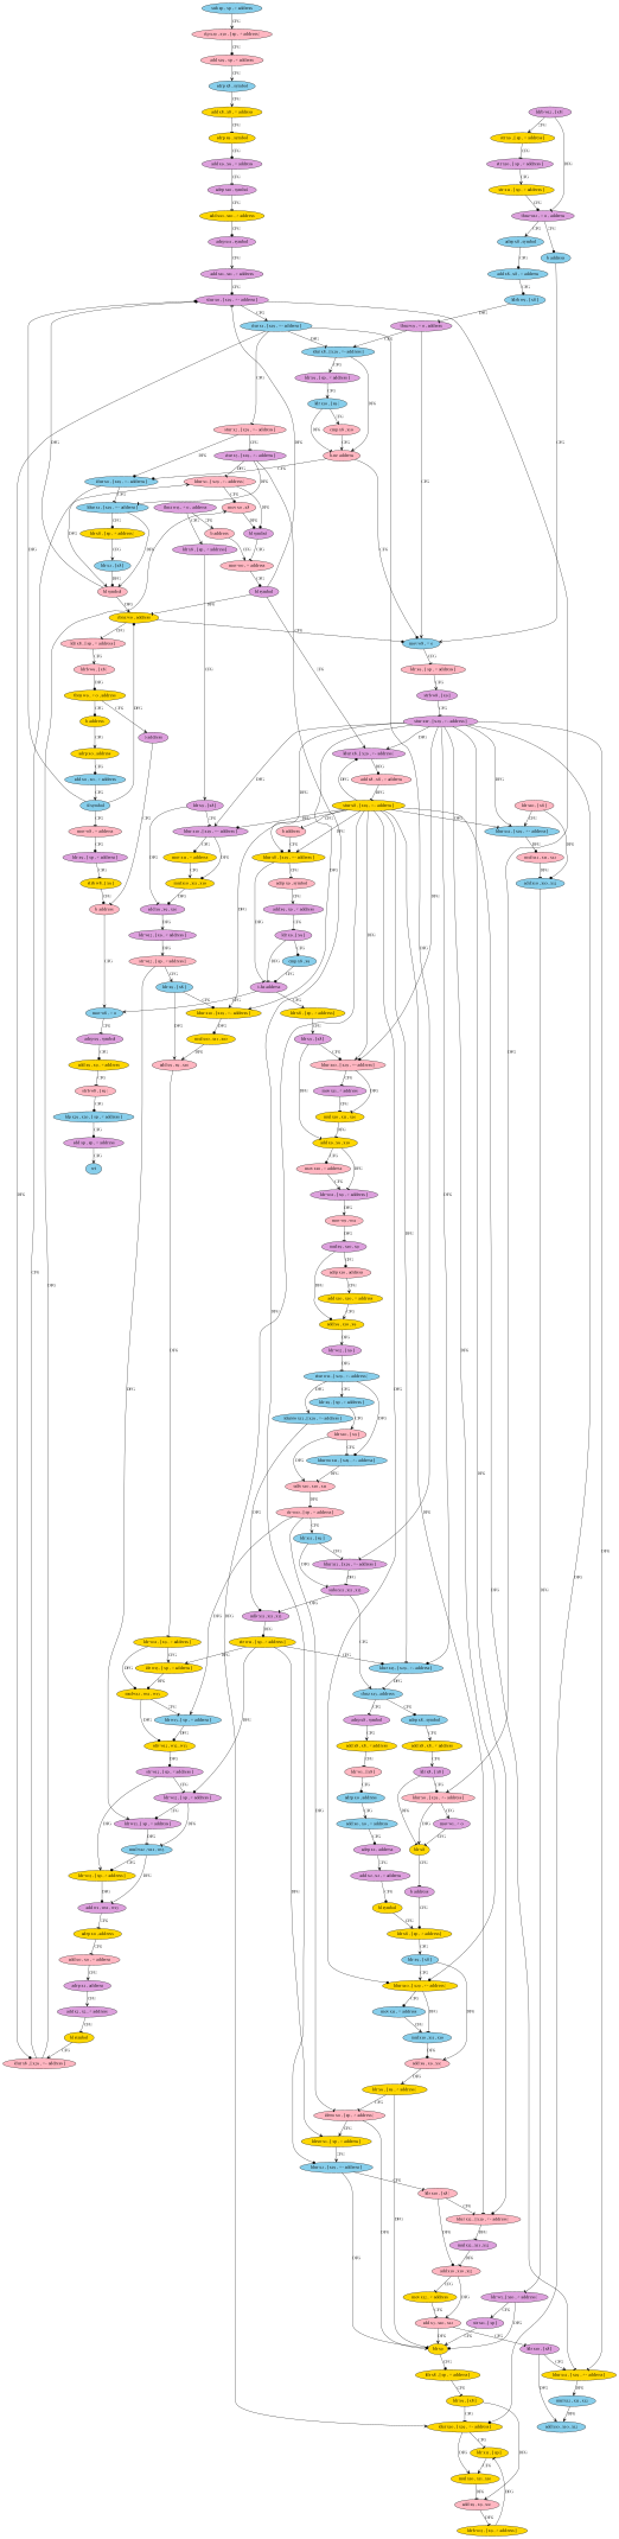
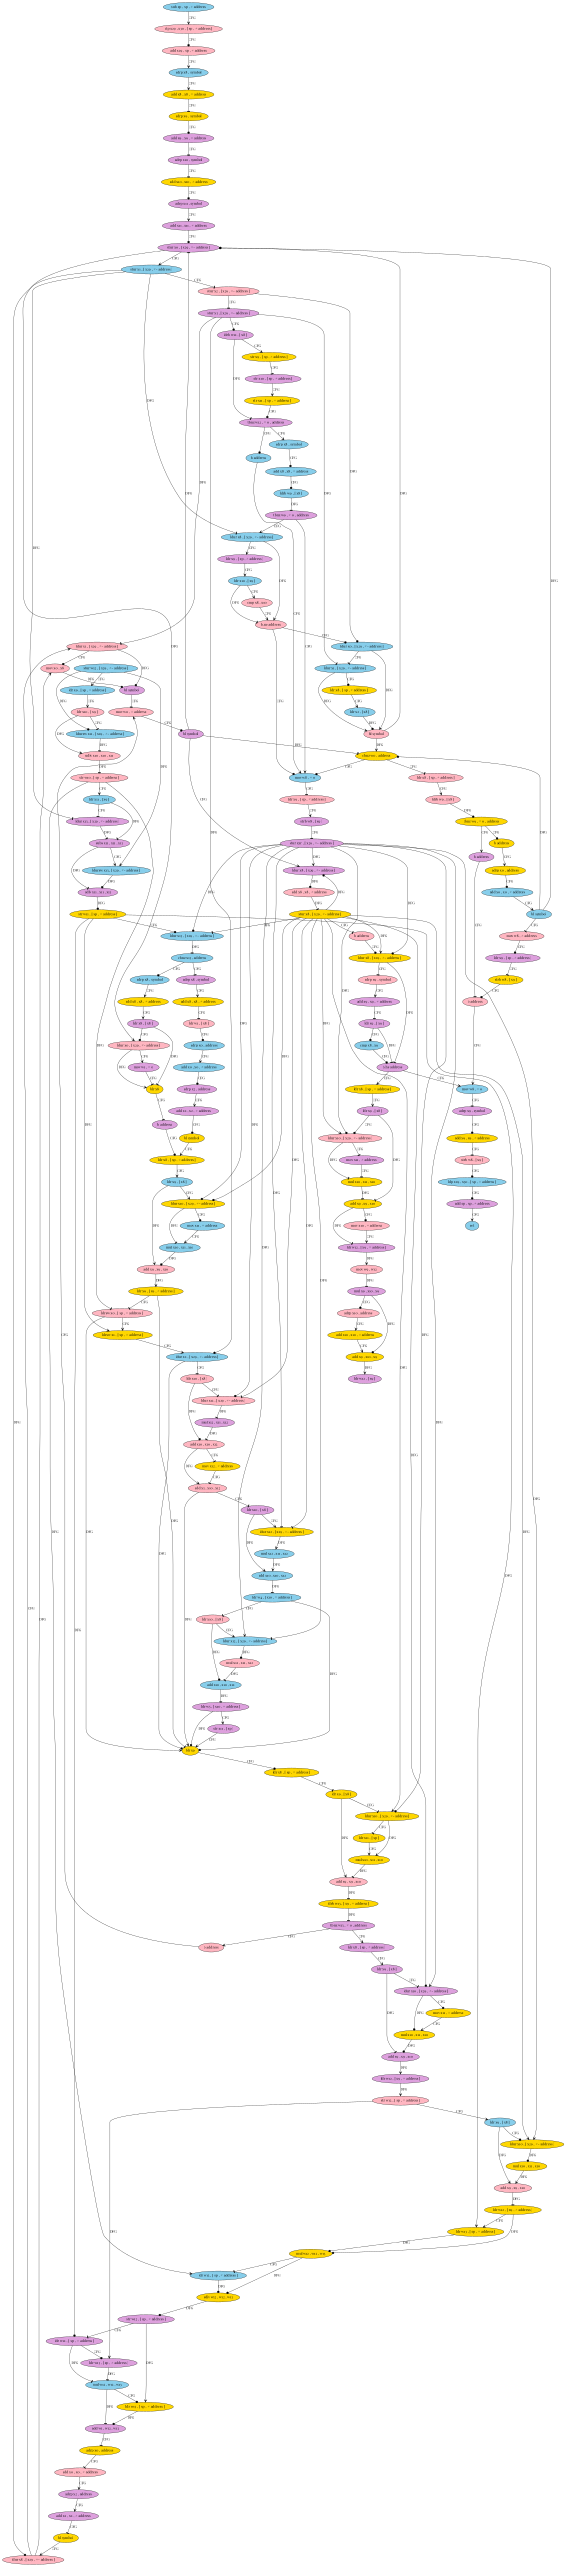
  digraph {
    fontname="Playfair Display"
    node [fillcolor=plum fontname="Playfair Display" style=filled]
    edge [arrowhead=vee fontname="Playfair Display"]
    n1 [fillcolor=skyblue label="sub sp , sp , # address"]
    n2 [fillcolor=lightpink label="stp x29 , x30 , [ sp , # address ]"]
    n3 [fillcolor=lightpink label="add x29 , sp , # address"]
    n4 [fillcolor=skyblue label="adrp x8 , symbol"]
    n5 [fillcolor=gold label="add x8 , x8 , # address"]
    n6 [fillcolor=gold label="adrp x9 , symbol"]
    n7 [label="add x9 , x9 , # address"]
    n8 [label="adrp x10 , symbol"]
    n9 [fillcolor=gold label="add x10 , x10 , # address"]
    n10 [label="adrp x11 , symbol"]
    n11 [label="add x11 , x11 , # address"]
    n12 [label="stur x0 , [ x29 , #- address ]"]
    n13 [fillcolor=skyblue label="stur x1 , [ x29 , #- address ]"]
    n14 [fillcolor=lightpink label="ldur x0 , [ x29 , #- address ]"]
    n15 [fillcolor=lightpink label="stur x2 , [ x29 , #- address ]"]
    n16 [fillcolor=skyblue label="ldur x8 , [ x29 , #- address ]"]
    n17 [label="ldur x13 , [ x29 , #- address ]"]
    n18 [fillcolor=lightpink label="ldur x8 , [ x29 , #- address ]"]
    n19 [fillcolor=gold label="blr x8"]
    n20 [label="mov w1 , # 0"]
    n21 [label="stur x3 , [ x29 , #- address ]"]
    n22 [fillcolor=skyblue label="ldur x0 , [ x29 , #- address ]"]
    n23 [label="ldr x9 , [ sp , # address ]"]
    n24 [fillcolor=lightpink label="b.ne address"]
    n25 [label="subs x11 , x11 , x13"]
    n26 [fillcolor=lightpink label="ldur x1 , [ x29 , #- address ]"]
    n27 [fillcolor=lightpink label="mov x0 , x8"]
    n28 [label="ldrb w12 , [ x8 ]"]
    n29 [fillcolor=skyblue label="ldur x1 , [ x29 , #- address ]"]
    n30 [fillcolor=skyblue label="ldur x2 , [ x29 , #- address ]"]
    n31 [fillcolor=lightpink label="bl symbol"]
    n32 [fillcolor=gold label="str x9 , [ sp , # address ]"]
    n33 [label="tbnz w12 , # 0 , address"]
    n34 [fillcolor=gold label="ldr x8 , [ sp , # address ]"]
    n35 [label="bl symbol"]
    n36 [fillcolor=gold label="blr x9"]
    n37 [fillcolor=lightpink label="ldr x10 , [ x8 ]"]
    n38 [label="str x10 , [ sp , # address ]"]
    n39 [fillcolor=skyblue label="adrp x8 , symbol"]
    n40 [fillcolor=skyblue label="b address"]
    n41 [fillcolor=gold label="str x11 , [ sp , # address ]"]
    n42 [fillcolor=skyblue label="add x8 , x8 , # address"]
    n43 [fillcolor=skyblue label="mov w8 , # 0"]
    n44 [fillcolor=skyblue label="ldrb w9 , [ x8 ]"]
    n45 [fillcolor=lightpink label="ldr x9 , [ sp , # address ]"]
    n46 [label="tbnz w9 , # 0 , address"]
    n47 [label="strb w8 , [ x9 ]"]
    n48 [fillcolor=skyblue label="ldr x10 , [ x9 ]"]
    n49 [label="stur xzr , [ x29 , #- address ]"]
    n50 [fillcolor=gold label="ldur x8 , [ x29 , #- address ]"]
    n51 [fillcolor=lightpink label="ldur x10 , [ x29 , #- address ]"]
    n52 [fillcolor=skyblue label="ldur x13 , [ x29 , #- address ]"]
    n53 [label="ldur x10 , [ x29 , #- address ]"]
    n54 [fillcolor=gold label="ldur x10 , [ x29 , #- address ]"]
    n55 [fillcolor=gold label="ldur x10 , [ x29 , #- address ]"]
    n56 [fillcolor=lightpink label="ldur x12 , [ x29 , #- address ]"]
    n57 [fillcolor=gold label="ldur x12 , [ x29 , #- address ]"]
    n58 [fillcolor=skyblue label="ldur x12 , [ x29 , #- address ]"]
    n59 [fillcolor=gold label="ldur x10 , [ x29 , #- address ]"]
    n60 [label="ldur x8 , [ x29 , #- address ]"]
    n61 [fillcolor=lightpink label="adrp x9 , symbol"]
    n62 [label="b.hs address"]
    n63 [label="mov x11 , # address"]
    n64 [fillcolor=gold label="mul x10 , x11 , x10"]
    n65 [fillcolor=skyblue label="cbnz x13 , address"]
    n66 [fillcolor=gold label="mov x11 , # address"]
    n67 [fillcolor=gold label="mul x10 , x11 , x10"]
    n68 [fillcolor=gold label="mul x10 , x11 , x10"]
    n69 [fillcolor=skyblue label="mov x11 , # address"]
    n70 [fillcolor=skyblue label="mul x10 , x11 , x10"]
    n71 [label="mul x12 , x11 , x12"]
    n72 [fillcolor=skyblue label="mul x12 , x11 , x12"]
    n73 [fillcolor=lightpink label="mul x12 , x11 , x12"]
    n74 [fillcolor=gold label="ldr x11 , [ sp ]"]
    n75 [fillcolor=gold label="mul x10 , x11 , x10"]
    n76 [fillcolor=lightpink label="add x8 , x8 , # address"]
    n77 [label="add x9 , x9 , # address"]
    n78 [fillcolor=skyblue label="mov w8 , # 0"]
    n79 [fillcolor=gold label="ldr x8 , [ sp , # address ]"]
    n80 [fillcolor=lightpink label="cmp x8 , x10"]
    n81 [fillcolor=gold label="cbnz w0 , address"]
    n82 [label="adrp x9 , symbol"]
    n83 [fillcolor=gold label="add x9 , x9 , # address"]
    n84 [fillcolor=lightpink label="strb w8 , [ x9 ]"]
    n85 [fillcolor=skyblue label="ldp x29 , x30 , [ sp , # address ]"]
    n86 [label="add sp , sp , # address"]
    n87 [fillcolor=skyblue label=ret]
    n88 [label="ldr x9 , [ x8 ]"]
    n89 [fillcolor=gold label="add x9 , x9 , x10"]
    n90 [fillcolor=lightpink label="mov x10 , # address"]
    n91 [label="ldr w12 , [ x9 , # address ]"]
    n92 [fillcolor=lightpink label="mov w9 , w12"]
    n93 [label="mul x9 , x10 , x9"]
    n94 [fillcolor=lightpink label="adrp x10 , address"]
    n95 [fillcolor=gold label="add x9 , x10 , x9"]
    n96 [fillcolor=gold label="add x10 , x10 , # address"]
    n97 [label="ldr w12 , [ x9 ]"]
    n98 [fillcolor=skyblue label="stur w12 , [ x29 , #- address ]"]
    n99 [fillcolor=skyblue label="ldr x9 , [ sp , # address ]"]
    n100 [fillcolor=skyblue label="ldursw x11 , [ x29 , #- address ]"]
    n101 [fillcolor=skyblue label="ldursw x13 , [ x29 , #- address ]"]
    n102 [fillcolor=lightpink label="ldr x10 , [ x9 ]"]
    n103 [fillcolor=lightpink label="udiv x10 , x10 , x11"]
    n104 [label="udiv x11 , x11 , x13"]
    n105 [fillcolor=lightpink label="str w10 , [ sp , # address ]"]
    n106 [fillcolor=skyblue label="ldr x11 , [ x9 ]"]
    n107 [fillcolor=skyblue label="ldr w13 , [ sp , # address ]"]
    n108 [fillcolor=lightpink label="ldrsw x0 , [ sp , # address ]"]
    n109 [fillcolor=gold label="sdiv w12 , w12 , w13"]
    n110 [fillcolor=gold label="ldrsw x1 , [ sp , # address ]"]
    n111 [fillcolor=gold label="str w11 , [ sp , # address ]"]
    n112 [fillcolor=gold label="ldr w13 , [ sp , # address ]"]
    n113 [label="ldr w12 , [ sp , # address ]"]
    n114 [fillcolor=gold label="mul w12 , w12 , w13"]
    n115 [label="ldr w13 , [ sp , # address ]"]
    n116 [fillcolor=skyblue label="mul w12 , w12 , w13"]
    n117 [label="adrp x8 , symbol"]
    n118 [fillcolor=skyblue label="adrp x8 , symbol"]
    n119 [fillcolor=gold label="add x8 , x8 , # address"]
    n120 [fillcolor=gold label="add x8 , x8 , # address"]
    n121 [fillcolor=lightpink label="ldr w1 , [ x8 ]"]
    n122 [label="ldr x8 , [ x8 ]"]
    n123 [fillcolor=skyblue label="ldr x2 , [ x8 ]"]
    n124 [fillcolor=lightpink label="ldr x8 , [ sp , # address ]"]
    n125 [fillcolor=lightpink label="ldrb w9 , [ x8 ]"]
    n126 [fillcolor=gold label="tbnz w9 , # 0 , address"]
    n127 [fillcolor=skyblue label="adrp x0 , address"]
    n128 [fillcolor=skyblue label="add x0 , x0 , # address"]
    n129 [label="adrp x2 , address"]
    n130 [label="add x2 , x2 , # address"]
    n131 [fillcolor=gold label="bl symbol"]
    n132 [fillcolor=gold label="ldr x8 , [ sp , # address ]"]
    n133 [fillcolor=skyblue label="ldr x9 , [ x8 ]"]
    n134 [fillcolor=lightpink label="add x9 , x9 , x10"]
    n135 [label="b address"]
    n136 [label="b address"]
    n137 [fillcolor=gold label="b address"]
    n138 [fillcolor=lightpink label="b address"]
    n139 [fillcolor=gold label="adrp x0 , address"]
    n140 [fillcolor=skyblue label="add x0 , x0 , # address"]
    n141 [label="ldr x8 , [ sp , # address ]"]
    n142 [label="ldr x9 , [ x8 ]"]
    n143 [label="add x9 , x9 , x10"]
    n144 [label="ldr w12 , [ x9 , # address ]"]
    n145 [fillcolor=lightpink label="str w12 , [ sp , # address ]"]
    n146 [fillcolor=skyblue label="ldr x9 , [ x8 ]"]
    n147 [fillcolor=lightpink label="add x9 , x9 , x10"]
    n148 [fillcolor=gold label="ldr w12 , [ x9 , # address ]"]
    n149 [label="str w12 , [ sp , # address ]"]
    n150 [fillcolor=gold label="ldr w13 , [ sp , # address ]"]
    n151 [label="add w1 , w12 , w13"]
    n152 [fillcolor=gold label="adrp x0 , address"]
    n153 [fillcolor=lightpink label="add x0 , x0 , # address"]
    n154 [label="adrp x2 , address"]
    n155 [label="add x2 , x2 , # address"]
    n156 [fillcolor=gold label="bl symbol"]
    n157 [fillcolor=lightpink label="mov w0 , # address"]
    n158 [label="bl symbol"]
    n159 [fillcolor=lightpink label="b address"]
    n160 [fillcolor=gold label="ldr x9 , [ x9 , # address ]"]
    n161 [fillcolor=gold label="ldr x8 , [ sp , # address ]"]
    n162 [fillcolor=lightpink label="add x10 , x10 , x12"]
    n163 [fillcolor=gold label="mov x12 , # address"]
    n164 [fillcolor=lightpink label="add x3 , x10 , x12"]
    n165 [label="ldr x10 , [ x8 ]"]
    n166 [fillcolor=skyblue label="add x10 , x10 , x12"]
+   n167 [fillcolor=skyblue label="ldr w4 , [ x10 , # address ]"]
    n168 [fillcolor=lightpink label="ldr x10 , [ x8 ]"]
    n169 [fillcolor=skyblue label="add x10 , x10 , x12"]
    n170 [label="ldr w5 , [ x10 , # address ]"]
    n171 [label="str x11 , [ sp ]"]
    n172 [fillcolor=gold label="ldr x9 , [ x8 ]"]
    n173 [fillcolor=lightpink label="add x9 , x9 , x10"]
    n174 [fillcolor=gold label="ldrb w13 , [ x9 , # address ]"]
    n175 [label="tbnz w13 , # 0 , address"]
    n176 [fillcolor=skyblue label="bl symbol"]
    n177 [label="ldr x9 , [ x9 ]"]
    n178 [fillcolor=skyblue label="cmp x8 , x9"]
    n179 [fillcolor=gold label="stur x8 , [ x29 , #- address ]"]
    n180 [fillcolor=lightpink label="b address"]
    n181 [fillcolor=lightpink label="mov w8 , # address"]
    n182 [label="ldr x9 , [ sp , # address ]"]
    n183 [fillcolor=gold label="strb w8 , [ x9 ]"]
    n1 -> n2 [label=CFG]
    n2 -> n3 [arrowhead=dot label=CFG]
    n3 -> n4 [label=CFG]
    n4 -> n5 [label=CFG]
    n5 -> n6 [arrowhead=tee label=CFG]
    n6 -> n7 [arrowhead=dot label=CFG]
    n7 -> n8 [arrowhead=tee label=CFG]
    n8 -> n9 [arrowhead=tee label=CFG]
    n9 -> n10 [arrowhead=dot label=CFG]
    n10 -> n11 [label=CFG]
    n11 -> n12 [arrowhead=dot label=CFG]
    n12 -> n13 [label=CFG]
    n12 -> n14 [label=DFG]
    n13 -> n15 [arrowhead=tee label=CFG]
    n13 -> n16 [arrowhead=tee label=DFG]
    n13 -> n17 [arrowhead=tee label=DFG]
    n13 -> n18 [arrowhead=dot label=DFG]
    n14 -> n19 [label=DFG]
    n14 -> n20 [label=CFG]
    n15 -> n21 [arrowhead=tee label=CFG]
    n15 -> n22 [arrowhead=dot label=DFG]
    n16 -> n23 [label=CFG]
    n16 -> n24 [label=DFG]
    n17 -> n25 [arrowhead=tee label=DFG]
    n18 -> n26 [label=CFG]
    n18 -> n27 [label=DFG]
    n19 -> n135 [arrowhead=tee label=CFG]
    n20 -> n19 [arrowhead=tee label=CFG]
    n21 -> n26 [arrowhead=tee label=DFG]
+   n21 -> n28 [arrowhead=dot label=CFG]
    n21 -> n29 [arrowhead=tee label=DFG]
    n21 -> n30 [arrowhead=dot label=DFG]
    n22 -> n29 [arrowhead=tee label=CFG]
    n22 -> n31 [label=DFG]
    n23 -> n48 [label=CFG]
    n24 -> n22 [arrowhead=dot label=CFG]
    n24 -> n43 [arrowhead=dot label=CFG]
-   n25 -> n65 [label=CFG]
+   n25 -> n101 [label=CFG]
    n25 -> n104 [arrowhead=tee label=DFG]
    n26 -> n27 [arrowhead=dot label=CFG]
    n26 -> n35 [arrowhead=dot label=DFG]
    n27 -> n35 [arrowhead=dot label=DFG]
    n28 -> n32 [label=CFG]
    n28 -> n33 [arrowhead=tee label=DFG]
    n29 -> n31 [label=DFG]
    n29 -> n34 [arrowhead=dot label=CFG]
    n30 -> n36 [arrowhead=dot label=DFG]
    n30 -> n37 [arrowhead=tee label=CFG]
    n31 -> n12 [arrowhead=dot label=DFG]
    n31 -> n81 [label=DFG]
    n32 -> n38 [arrowhead=tee label=CFG]
    n33 -> n39 [label=CFG]
    n33 -> n40 [arrowhead=dot label=CFG]
    n34 -> n123 [label=CFG]
    n35 -> n157 [arrowhead=tee label=CFG]
    n36 -> n161 [arrowhead=dot label=CFG]
    n37 -> n56 [arrowhead=tee label=CFG]
    n37 -> n162 [arrowhead=dot label=DFG]
    n38 -> n41 [label=CFG]
    n39 -> n42 [arrowhead=dot label=CFG]
    n40 -> n43 [label=CFG]
    n41 -> n33 [arrowhead=dot label=CFG]
    n42 -> n44 [arrowhead=dot label=CFG]
    n43 -> n45 [arrowhead=tee label=CFG]
    n44 -> n46 [arrowhead=tee label=DFG]
    n45 -> n47 [label=CFG]
    n46 -> n16 [label=CFG]
    n46 -> n43 [label=CFG]
    n47 -> n49 [arrowhead=tee label=CFG]
    n48 -> n24 [arrowhead=tee label=DFG]
    n48 -> n80 [label=CFG]
    n49 -> n50 [arrowhead=dot label=DFG]
    n49 -> n51 [arrowhead=dot label=DFG]
    n49 -> n52 [arrowhead=dot label=DFG]
    n49 -> n53 [label=DFG]
    n49 -> n54 [label=DFG]
    n49 -> n55 [arrowhead=dot label=DFG]
    n49 -> n56 [arrowhead=dot label=DFG]
    n49 -> n57 [arrowhead=tee label=DFG]
    n49 -> n58 [label=DFG]
    n49 -> n59 [arrowhead=dot label=DFG]
    n49 -> n60 [label=DFG]
    n50 -> n61 [arrowhead=tee label=CFG]
    n50 -> n62 [arrowhead=tee label=DFG]
    n51 -> n63 [arrowhead=tee label=CFG]
    n51 -> n64 [arrowhead=tee label=DFG]
    n52 -> n65 [arrowhead=tee label=DFG]
    n53 -> n66 [arrowhead=dot label=CFG]
    n53 -> n67 [arrowhead=dot label=DFG]
    n54 -> n68 [arrowhead=dot label=DFG]
    n55 -> n69 [arrowhead=dot label=CFG]
    n55 -> n70 [arrowhead=tee label=DFG]
    n56 -> n71 [arrowhead=tee label=DFG]
    n57 -> n72 [label=DFG]
    n58 -> n73 [arrowhead=dot label=DFG]
    n59 -> n74 [arrowhead=tee label=CFG]
    n59 -> n75 [label=DFG]
    n60 -> n76 [arrowhead=dot label=DFG]
    n61 -> n77 [label=CFG]
    n62 -> n78 [label=CFG]
    n62 -> n79 [label=CFG]
    n63 -> n64 [arrowhead=tee label=CFG]
    n64 -> n89 [arrowhead=tee label=DFG]
    n65 -> n117 [arrowhead=tee label=CFG]
    n65 -> n118 [arrowhead=dot label=CFG]
    n66 -> n67 [label=CFG]
    n67 -> n143 [arrowhead=dot label=DFG]
    n68 -> n147 [label=DFG]
    n69 -> n70 [label=CFG]
    n70 -> n134 [arrowhead=dot label=DFG]
    n71 -> n162 [arrowhead=tee label=DFG]
    n72 -> n166 [label=DFG]
    n73 -> n169 [arrowhead=tee label=DFG]
    n74 -> n75 [label=CFG]
    n75 -> n173 [arrowhead=tee label=DFG]
    n76 -> n179 [arrowhead=tee label=DFG]
    n77 -> n177 [arrowhead=tee label=CFG]
    n78 -> n82 [arrowhead=tee label=CFG]
    n79 -> n88 [label=CFG]
    n80 -> n24 [label=CFG]
    n81 -> n43 [arrowhead=dot label=CFG]
    n81 -> n124 [arrowhead=tee label=CFG]
    n82 -> n83 [arrowhead=dot label=CFG]
    n83 -> n84 [arrowhead=tee label=CFG]
    n84 -> n85 [arrowhead=dot label=CFG]
    n85 -> n86 [arrowhead=dot label=CFG]
    n86 -> n87 [label=CFG]
    n88 -> n51 [arrowhead=dot label=CFG]
    n88 -> n89 [arrowhead=tee label=DFG]
    n89 -> n90 [arrowhead=dot label=CFG]
    n89 -> n91 [arrowhead=tee label=DFG]
    n90 -> n91 [label=CFG]
    n91 -> n92 [label=DFG]
    n92 -> n93 [arrowhead=tee label=DFG]
    n93 -> n94 [arrowhead=dot label=CFG]
    n93 -> n95 [arrowhead=dot label=DFG]
    n94 -> n96 [label=CFG]
    n95 -> n97 [label=DFG]
    n96 -> n95 [label=CFG]
-   n97 -> n98 [arrowhead=tee label=DFG]
    n98 -> n99 [label=CFG]
    n98 -> n100 [arrowhead=dot label=DFG]
    n98 -> n101 [label=DFG]
    n99 -> n102 [label=CFG]
    n100 -> n103 [arrowhead=tee label=DFG]
    n101 -> n104 [arrowhead=dot label=DFG]
    n102 -> n100 [arrowhead=tee label=CFG]
    n102 -> n103 [label=DFG]
    n103 -> n105 [arrowhead=tee label=DFG]
    n104 -> n111 [arrowhead=dot label=DFG]
    n105 -> n106 [label=CFG]
    n105 -> n107 [label=DFG]
    n105 -> n108 [arrowhead=tee label=DFG]
    n106 -> n17 [arrowhead=tee label=CFG]
    n106 -> n25 [arrowhead=tee label=DFG]
    n107 -> n109 [arrowhead=dot label=DFG]
    n108 -> n36 [label=DFG]
    n108 -> n110 [label=CFG]
    n109 -> n149 [arrowhead=dot label=DFG]
    n110 -> n30 [label=CFG]
    n111 -> n52 [arrowhead=dot label=CFG]
    n111 -> n110 [label=DFG]
    n111 -> n112 [label=DFG]
    n111 -> n113 [arrowhead=dot label=DFG]
    n112 -> n114 [arrowhead=dot label=DFG]
    n113 -> n115 [arrowhead=dot label=CFG]
    n113 -> n116 [arrowhead=tee label=DFG]
    n114 -> n107 [arrowhead=tee label=CFG]
    n114 -> n109 [arrowhead=dot label=DFG]
    n115 -> n116 [arrowhead=tee label=DFG]
    n116 -> n150 [arrowhead=dot label=CFG]
    n116 -> n151 [arrowhead=tee label=DFG]
    n117 -> n119 [label=CFG]
    n118 -> n120 [label=CFG]
    n119 -> n121 [arrowhead=tee label=CFG]
    n120 -> n122 [label=CFG]
    n121 -> n127 [arrowhead=dot label=CFG]
    n122 -> n14 [arrowhead=dot label=CFG]
    n122 -> n19 [arrowhead=tee label=DFG]
    n123 -> n31 [arrowhead=dot label=DFG]
    n124 -> n125 [label=CFG]
    n125 -> n126 [arrowhead=dot label=DFG]
    n126 -> n136 [label=CFG]
    n126 -> n137 [arrowhead=dot label=CFG]
    n127 -> n128 [label=CFG]
    n128 -> n129 [arrowhead=dot label=CFG]
    n129 -> n130 [label=CFG]
    n130 -> n131 [arrowhead=dot label=CFG]
    n131 -> n132 [label=CFG]
    n132 -> n133 [label=CFG]
    n133 -> n55 [label=CFG]
    n133 -> n134 [label=DFG]
    n134 -> n160 [label=DFG]
    n135 -> n132 [arrowhead=dot label=CFG]
    n136 -> n138 [arrowhead=tee label=CFG]
    n137 -> n139 [label=CFG]
    n138 -> n78 [label=CFG]
    n139 -> n140 [arrowhead=dot label=CFG]
    n140 -> n176 [label=CFG]
    n141 -> n142 [label=CFG]
    n142 -> n53 [arrowhead=tee label=CFG]
    n142 -> n143 [arrowhead=tee label=DFG]
    n143 -> n144 [label=DFG]
    n144 -> n145 [label=DFG]
    n145 -> n115 [label=DFG]
    n145 -> n146 [label=CFG]
    n146 -> n54 [arrowhead=dot label=CFG]
    n146 -> n147 [label=DFG]
    n147 -> n148 [arrowhead=tee label=DFG]
    n148 -> n112 [label=CFG]
    n148 -> n114 [arrowhead=dot label=DFG]
    n149 -> n113 [arrowhead=tee label=CFG]
    n149 -> n150 [label=DFG]
    n150 -> n151 [arrowhead=dot label=DFG]
    n151 -> n152 [arrowhead=tee label=CFG]
    n152 -> n153 [arrowhead=tee label=CFG]
    n153 -> n154 [label=CFG]
    n154 -> n155 [label=CFG]
    n155 -> n156 [arrowhead=tee label=CFG]
    n156 -> n18 [label=CFG]
    n157 -> n158 [arrowhead=dot label=CFG]
    n158 -> n12 [arrowhead=tee label=DFG]
    n158 -> n60 [label=CFG]
    n158 -> n81 [arrowhead=tee label=DFG]
    n159 -> n157 [label=CFG]
    n160 -> n36 [arrowhead=tee label=DFG]
    n160 -> n108 [arrowhead=tee label=CFG]
    n161 -> n172 [arrowhead=tee label=CFG]
    n162 -> n163 [arrowhead=tee label=CFG]
    n162 -> n164 [label=DFG]
    n163 -> n164 [arrowhead=tee label=CFG]
    n164 -> n36 [label=DFG]
    n164 -> n165 [arrowhead=tee label=CFG]
    n165 -> n57 [label=CFG]
    n165 -> n166 [label=DFG]
+   n166 -> n167 [arrowhead=tee label=DFG]
+   n167 -> n36 [arrowhead=dot label=DFG]
+   n167 -> n168 [arrowhead=tee label=CFG]
    n168 -> n58 [label=CFG]
    n168 -> n169 [arrowhead=dot label=DFG]
    n169 -> n170 [arrowhead=tee label=DFG]
    n170 -> n36 [arrowhead=dot label=DFG]
    n170 -> n171 [label=CFG]
    n171 -> n36 [label=CFG]
    n172 -> n59 [arrowhead=tee label=CFG]
    n172 -> n173 [label=DFG]
    n173 -> n174 [arrowhead=tee label=DFG]
-   n174 -> n74 [arrowhead=tee label=DFG]
+   n174 -> n175 [arrowhead=tee label=DFG]
    n175 -> n141 [label=CFG]
    n175 -> n159 [label=CFG]
    n176 -> n12 [arrowhead=dot label=DFG]
    n176 -> n81 [arrowhead=dot label=DFG]
    n176 -> n181 [arrowhead=tee label=CFG]
    n177 -> n62 [arrowhead=tee label=DFG]
    n177 -> n178 [arrowhead=dot label=CFG]
    n178 -> n62 [arrowhead=dot label=CFG]
    n179 -> n50 [label=DFG]
    n179 -> n51 [label=DFG]
    n179 -> n52 [arrowhead=tee label=DFG]
    n179 -> n53 [arrowhead=dot label=DFG]
    n179 -> n54 [label=DFG]
    n179 -> n55 [arrowhead=dot label=DFG]
    n179 -> n56 [arrowhead=tee label=DFG]
    n179 -> n57 [arrowhead=tee label=DFG]
    n179 -> n58 [arrowhead=tee label=DFG]
    n179 -> n59 [label=DFG]
    n179 -> n60 [arrowhead=dot label=DFG]
    n179 -> n180 [arrowhead=tee label=CFG]
    n180 -> n50 [arrowhead=dot label=CFG]
    n181 -> n182 [arrowhead=dot label=CFG]
    n182 -> n183 [arrowhead=tee label=CFG]
    n183 -> n138 [arrowhead=dot label=CFG]
  }
